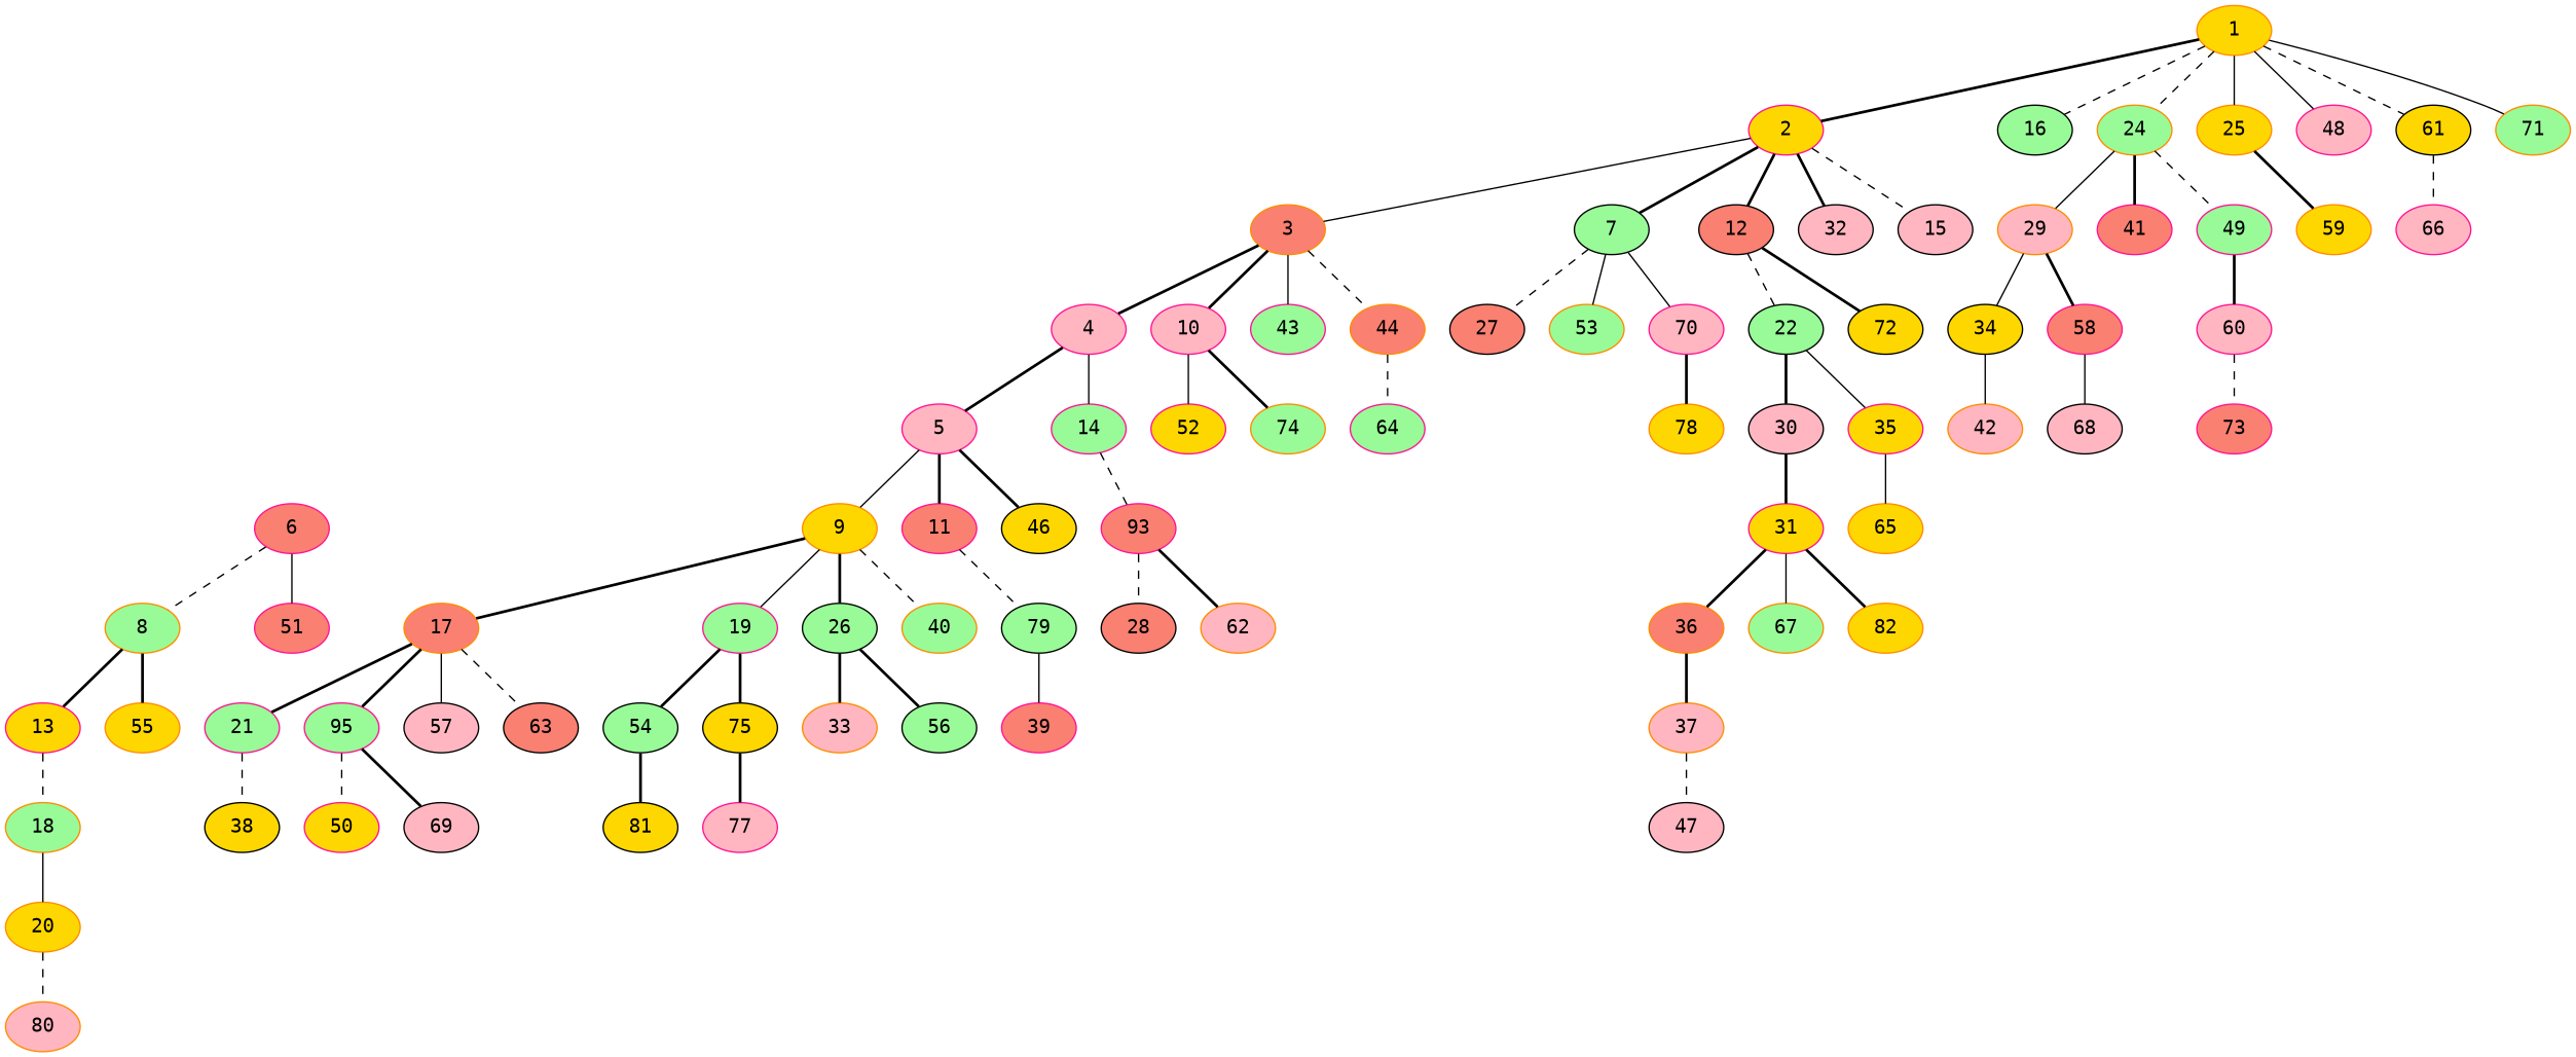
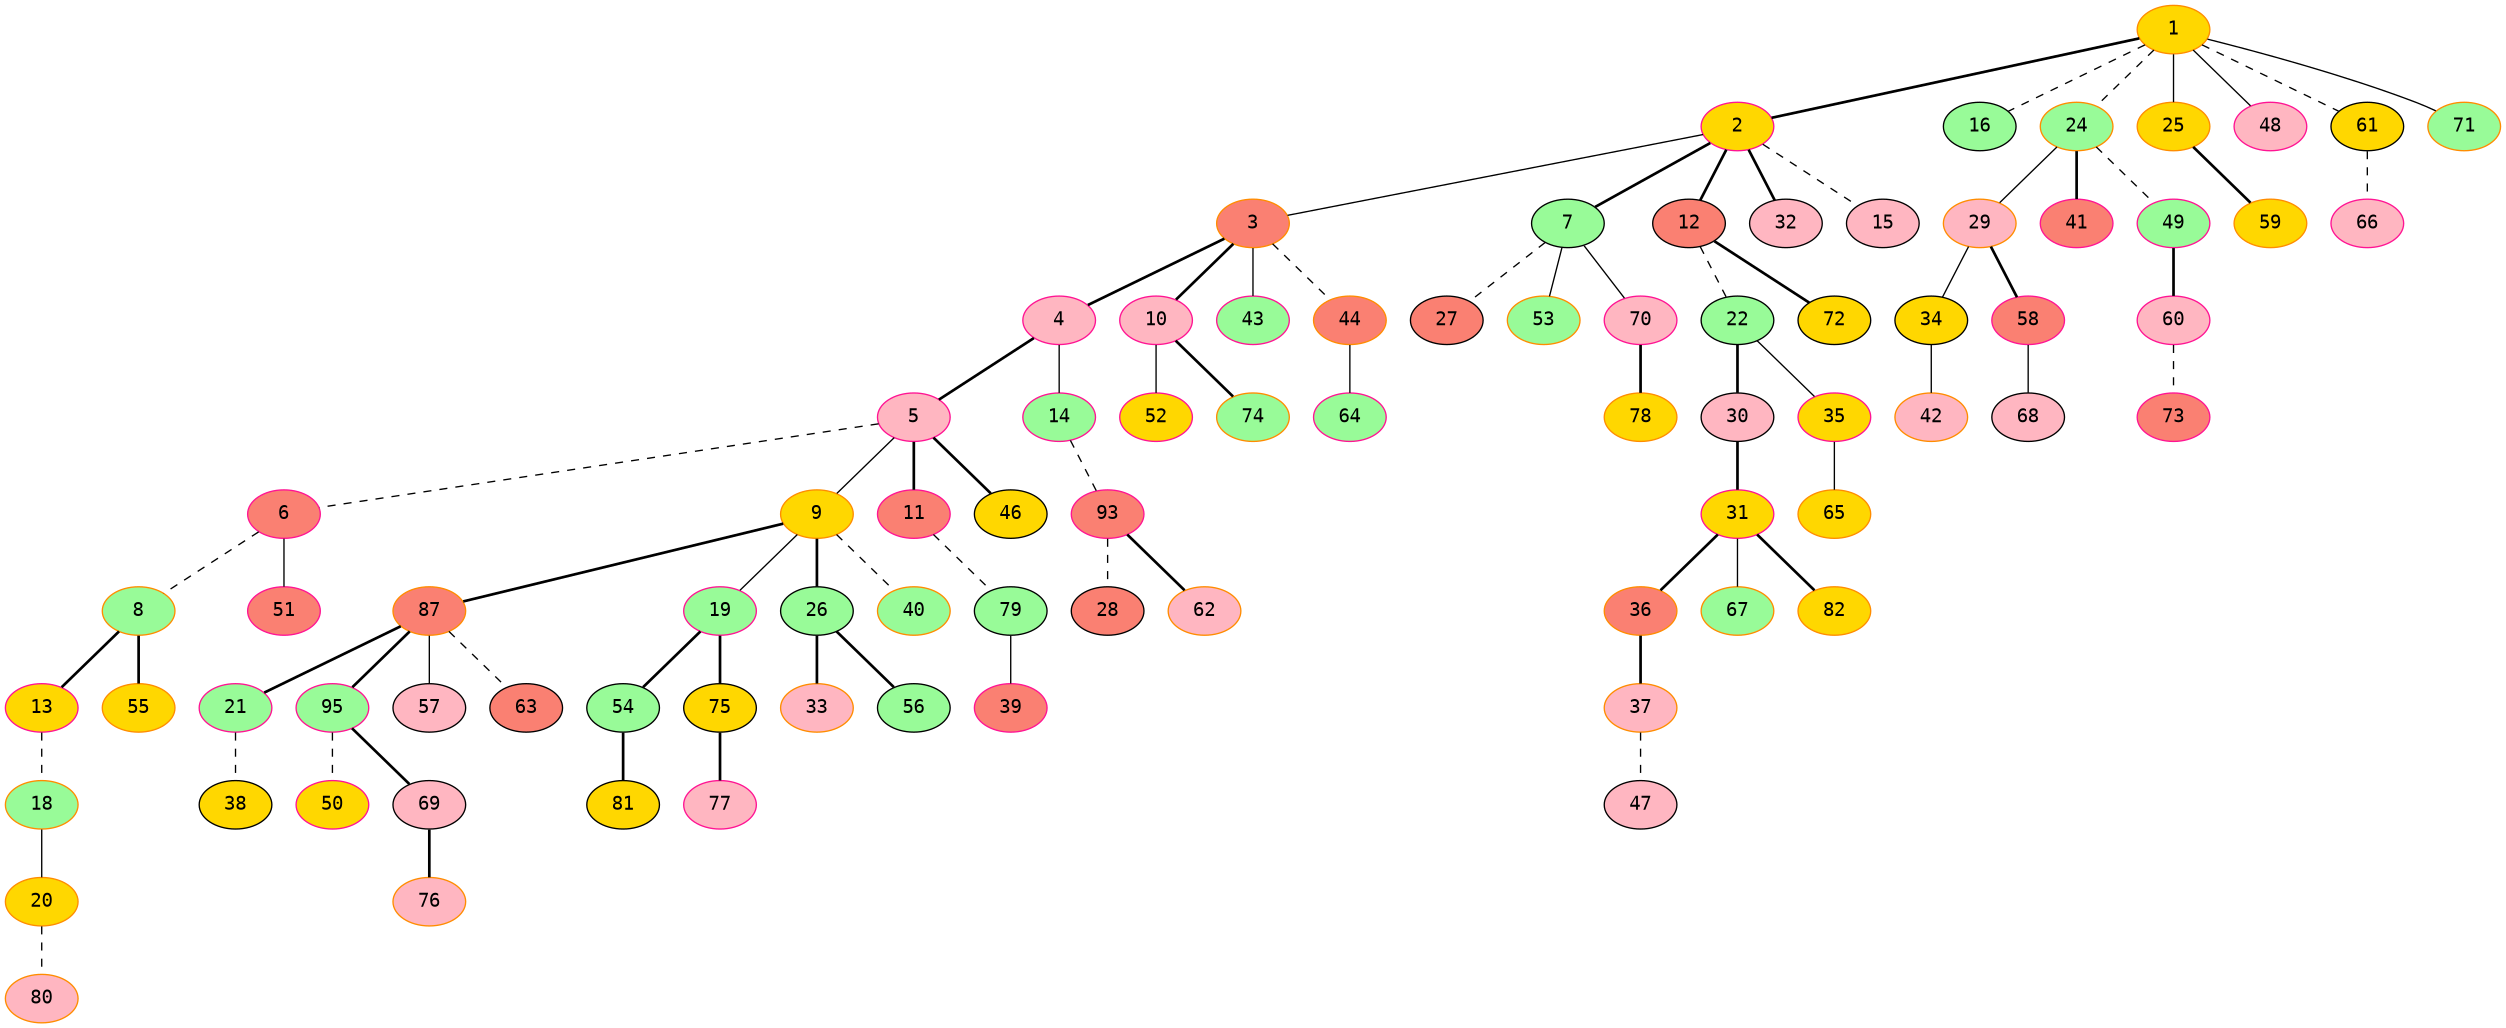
  graph {
    fontname="DejaVu Sans Mono"
    node [color=deeppink fillcolor=gold fontname="DejaVu Sans Mono" style=filled]
    edge [fontname="DejaVu Sans Mono" style=bold]
    1 [color=darkorange]
    2
    16 [color=black fillcolor=palegreen]
    24 [color=darkorange fillcolor=palegreen]
    25 [color=darkorange]
    48 [fillcolor=lightpink]
    61 [color=black]
    71 [color=darkorange fillcolor=palegreen]
    3 [color=darkorange fillcolor=salmon]
    7 [color=black fillcolor=palegreen]
    12 [color=black fillcolor=salmon]
    32 [color=black fillcolor=lightpink]
    15 [color=black fillcolor=lightpink]
    29 [color=darkorange fillcolor=lightpink]
    41 [fillcolor=salmon]
    49 [fillcolor=palegreen]
    59 [color=darkorange]
    66 [fillcolor=lightpink]
    4 [fillcolor=lightpink]
    10 [fillcolor=lightpink]
    43 [fillcolor=palegreen]
    44 [color=darkorange fillcolor=salmon]
    27 [color=black fillcolor=salmon]
    53 [color=darkorange fillcolor=palegreen]
    70 [fillcolor=lightpink]
    22 [color=black fillcolor=palegreen]
    72 [color=black]
    5 [fillcolor=lightpink]
    14 [fillcolor=palegreen]
    52
    74 [color=darkorange fillcolor=palegreen]
    64 [fillcolor=palegreen]
    6 [fillcolor=salmon]
    9 [color=darkorange]
    11 [fillcolor=salmon]
    46 [color=black]
    n37 [fillcolor=salmon label=93]
    8 [color=darkorange fillcolor=palegreen]
    51 [fillcolor=salmon]
-   17 [color=darkorange fillcolor=salmon]
+   17 [color=darkorange fillcolor=salmon label=87]
    19 [fillcolor=palegreen]
    26 [color=black fillcolor=palegreen]
    40 [color=darkorange fillcolor=palegreen]
    79 [color=black fillcolor=palegreen]
    13
    55 [color=darkorange]
    78 [color=darkorange]
    18 [color=darkorange fillcolor=palegreen]
    21 [fillcolor=palegreen]
    n50 [fillcolor=palegreen label=95]
    57 [color=black fillcolor=lightpink]
    63 [color=black fillcolor=salmon]
    54 [color=black fillcolor=palegreen]
    75 [color=black]
    33 [color=darkorange fillcolor=lightpink]
    56 [color=black fillcolor=palegreen]
    39 [fillcolor=salmon]
    30 [color=black fillcolor=lightpink]
    35
    20 [color=darkorange]
    28 [color=black fillcolor=salmon]
    62 [color=darkorange fillcolor=lightpink]
    38 [color=black]
    50
    69 [color=black fillcolor=lightpink]
    80 [color=darkorange fillcolor=lightpink]
    81 [color=black]
    77 [fillcolor=lightpink]
    31
    65 [color=darkorange]
    34 [color=black]
    58 [fillcolor=salmon]
    60 [fillcolor=lightpink]
    42 [color=darkorange fillcolor=lightpink]
    68 [color=black fillcolor=lightpink]
    36 [color=darkorange fillcolor=salmon]
    67 [color=darkorange fillcolor=palegreen]
    82 [color=darkorange]
    37 [color=darkorange fillcolor=lightpink]
    47 [color=black fillcolor=lightpink]
+   76 [color=darkorange fillcolor=lightpink]
    73 [fillcolor=salmon]
    1 -- 2
    1 -- 16 [style=dashed]
    1 -- 24 [style=dashed]
    1 -- 25 [style=solid]
    1 -- 48 [style=solid]
    1 -- 61 [style=dashed]
    1 -- 71 [style=solid]
    2 -- 3 [style=solid]
    2 -- 7
    2 -- 12
    2 -- 32
    2 -- 15 [style=dashed]
    24 -- 29 [style=solid]
    24 -- 41
    24 -- 49 [style=dashed]
    25 -- 59
    61 -- 66 [style=dashed]
    3 -- 4
    3 -- 10
    3 -- 43 [style=solid]
    3 -- 44 [style=dashed]
    7 -- 27 [style=dashed]
    7 -- 53 [style=solid]
    7 -- 70 [style=solid]
    12 -- 22 [style=dashed]
    12 -- 72
    29 -- 34 [style=solid]
    29 -- 58
    49 -- 60
    4 -- 5
    4 -- 14 [style=solid]
    10 -- 52 [style=solid]
    10 -- 74
-   44 -- 64 [style=dashed]
+   44 -- 64 [style=solid]
    70 -- 78
    22 -- 30
    22 -- 35 [style=solid]
+   5 -- 6 [style=dashed]
    5 -- 9 [style=solid]
    5 -- 11
    5 -- 46
    14 -- n37 [style=dashed]
    6 -- 8 [style=dashed]
    6 -- 51 [style=solid]
    9 -- 17
    9 -- 19 [style=solid]
    9 -- 26
    9 -- 40 [style=dashed]
    11 -- 79 [style=dashed]
    n37 -- 28 [style=dashed]
    n37 -- 62
    8 -- 13
    8 -- 55
    17 -- 21
    17 -- n50
    17 -- 57 [style=solid]
    17 -- 63 [style=dashed]
    19 -- 54
    19 -- 75
    26 -- 33
    26 -- 56
    79 -- 39 [style=solid]
    13 -- 18 [style=dashed]
    18 -- 20 [style=solid]
    21 -- 38 [style=dashed]
    n50 -- 50 [style=dashed]
    n50 -- 69
    54 -- 81
    75 -- 77
    30 -- 31
    35 -- 65 [style=solid]
    20 -- 80 [style=dashed]
+   69 -- 76
    31 -- 36
    31 -- 67 [style=solid]
    31 -- 82
    34 -- 42 [style=solid]
    58 -- 68 [style=solid]
    60 -- 73 [style=dashed]
    36 -- 37
    37 -- 47 [style=dashed]
  }
